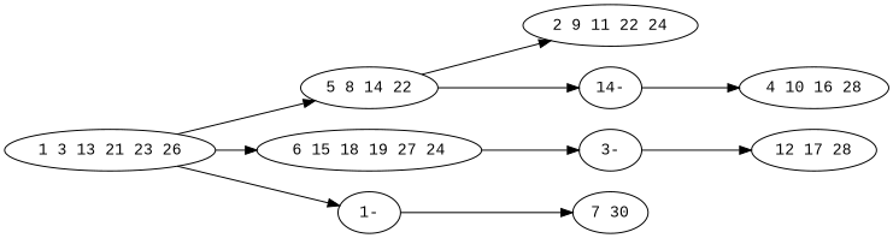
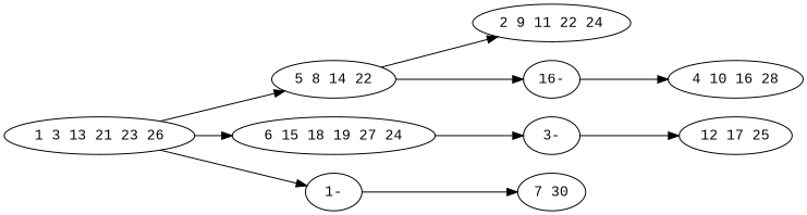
  digraph {
    fontname="Liberation Mono"
    rankdir=LR
    node [fontname="Liberation Mono"]
    edge [fontname="Liberation Mono"]
    n1 [label="1 3 13 21 23 26"]
    n2 [label="5 8 14 22"]
    n3 [label="6 15 18 19 27 24"]
    n4 [label="1-"]
    n5 [label="2 9 11 22 24"]
-   n6 [label="14-"]
+   n6 [label="16-"]
    n7 [label="3-"]
    n8 [label="7 30"]
    n9 [label="4 10 16 28"]
-   n10 [label="12 17 28"]
+   n10 [label="12 17 25"]
    n1 -> n2
    n1 -> n3
    n1 -> n4
    n2 -> n5
    n2 -> n6
    n3 -> n7
    n4 -> n8
    n6 -> n9
    n7 -> n10
  }
